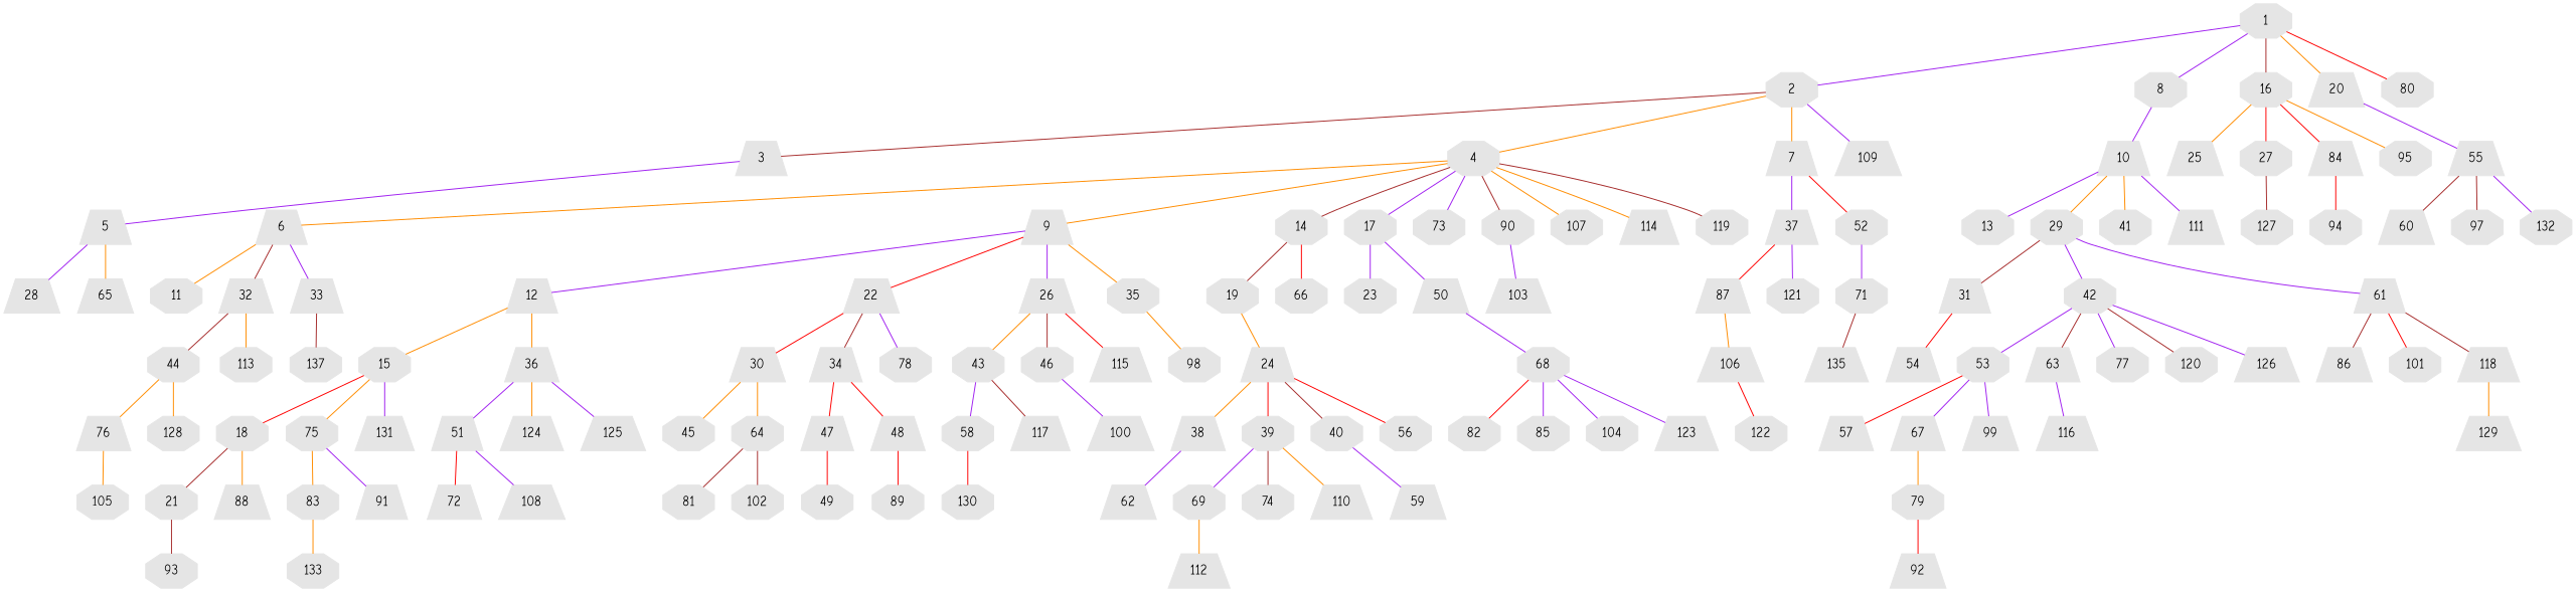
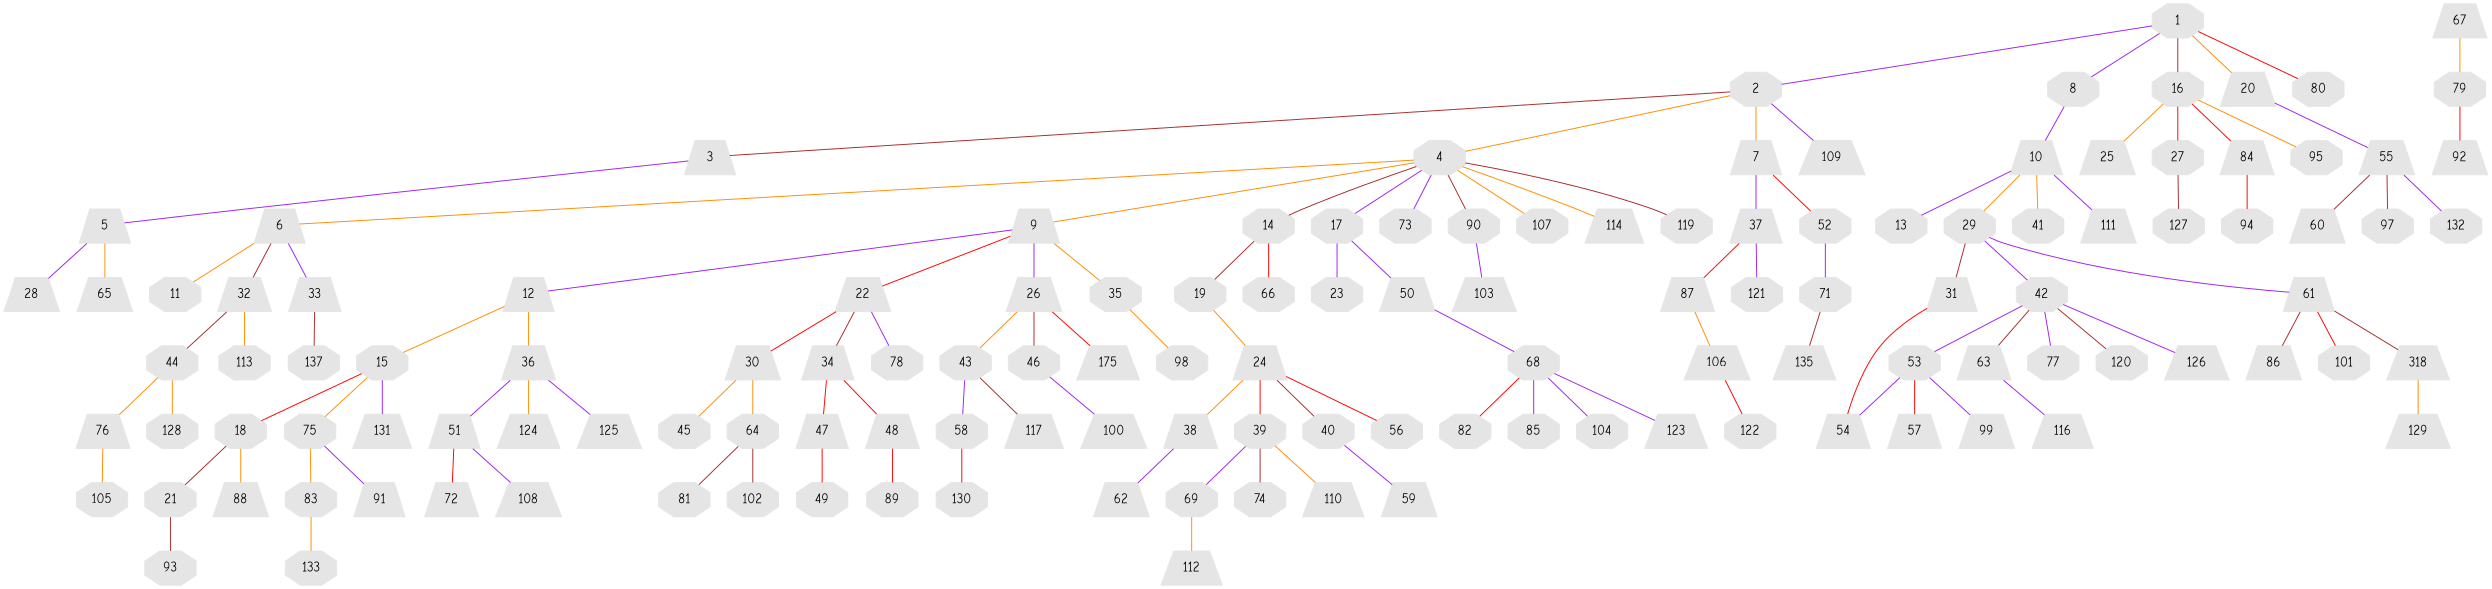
  graph {
    fontname="Comic Neue"
    node [color=gray90 fontname="Comic Neue" shape=octagon style=filled]
    edge [color=purple fontname="Comic Neue"]
    1
    2
    8
    16
    20 [shape=trapezium]
    80
    3 [shape=trapezium]
    4
    7 [shape=trapezium]
    109 [shape=trapezium]
    10 [shape=trapezium]
    25 [shape=trapezium]
    27
    84 [shape=trapezium]
    95
    55 [shape=trapezium]
    5 [shape=trapezium]
    6 [shape=trapezium]
    9 [shape=trapezium]
    14
    17
    73
    90
    107
    114 [shape=trapezium]
    119
    37 [shape=trapezium]
    52
    28 [shape=trapezium]
    65 [shape=trapezium]
    11
    32 [shape=trapezium]
    33 [shape=trapezium]
    12 [shape=trapezium]
    22 [shape=trapezium]
    26 [shape=trapezium]
    35
    19
    66
    23
    50 [shape=trapezium]
    103 [shape=trapezium]
    44
    113
    n45 [label=137]
    87 [shape=trapezium]
    121
    71
    13
    29
    41
    111 [shape=trapezium]
    15
    36 [shape=trapezium]
    30 [shape=trapezium]
    34 [shape=trapezium]
    78
    43
    46
-   115 [shape=trapezium]
+   115 [shape=trapezium label=175]
    98
    31 [shape=trapezium]
    42
    61 [shape=trapezium]
    18
    75
    131 [shape=trapezium]
    51 [shape=trapezium]
    124 [shape=trapezium]
    125 [shape=trapezium]
    24 [shape=trapezium]
    21
    88 [shape=trapezium]
    83
    91 [shape=trapezium]
    127
    94
    68
    93
    38 [shape=trapezium]
    39
    40
    56
    60 [shape=trapezium]
    97
    132
    45
    64
    47 [shape=trapezium]
    48 [shape=trapezium]
    62 [shape=trapezium]
    69
    74
    110 [shape=trapezium]
    59 [shape=trapezium]
    58
    117 [shape=trapezium]
    100 [shape=trapezium]
    54 [shape=trapezium]
    53
    63 [shape=trapezium]
    77
    120
    126 [shape=trapezium]
    86 [shape=trapezium]
    101
-   118 [shape=trapezium]
+   118 [shape=trapezium label=318]
    81
    102
    76 [shape=trapezium]
    128
    49
    89
    72 [shape=trapezium]
    108 [shape=trapezium]
    106 [shape=trapezium]
    112 [shape=trapezium]
    57 [shape=trapezium]
    67 [shape=trapezium]
    99 [shape=trapezium]
    116 [shape=trapezium]
    130
    105
    82
    85
    104
    123 [shape=trapezium]
    135 [shape=trapezium]
    79
    129 [shape=trapezium]
    92 [shape=trapezium]
    133
    122
    1 -- 2
    1 -- 8
    1 -- 16 [color=brown]
    1 -- 20 [color=darkorange]
    1 -- 80 [color=red]
    2 -- 3 [color=brown]
    2 -- 4 [color=darkorange]
    2 -- 7 [color=darkorange]
    2 -- 109
    8 -- 10
    16 -- 25 [color=darkorange]
    16 -- 27 [color=red]
    16 -- 84 [color=red]
    16 -- 95 [color=darkorange]
    20 -- 55
    3 -- 5
    4 -- 6 [color=darkorange]
    4 -- 9 [color=darkorange]
    4 -- 14 [color=brown]
    4 -- 17
    4 -- 73
    4 -- 90 [color=brown]
    4 -- 107 [color=darkorange]
    4 -- 114 [color=darkorange]
    4 -- 119 [color=brown]
    7 -- 37
    7 -- 52 [color=red]
    10 -- 13
    10 -- 29 [color=darkorange]
    10 -- 41 [color=darkorange]
    10 -- 111
    27 -- 127 [color=brown]
    84 -- 94 [color=red]
    55 -- 60 [color=brown]
    55 -- 97 [color=brown]
    55 -- 132
    5 -- 28
    5 -- 65 [color=darkorange]
    6 -- 11 [color=darkorange]
    6 -- 32 [color=brown]
    6 -- 33
    9 -- 12
    9 -- 22 [color=red]
    9 -- 26
    9 -- 35 [color=darkorange]
    14 -- 19 [color=brown]
    14 -- 66 [color=red]
    17 -- 23
    17 -- 50
    90 -- 103
    37 -- 87 [color=red]
    37 -- 121
    52 -- 71
    32 -- 44 [color=brown]
    32 -- 113 [color=darkorange]
    33 -- n45 [color=brown]
    12 -- 15 [color=darkorange]
    12 -- 36 [color=darkorange]
    22 -- 30 [color=red]
    22 -- 34 [color=brown]
    22 -- 78
    26 -- 43 [color=darkorange]
    26 -- 46 [color=brown]
    26 -- 115 [color=red]
    35 -- 98 [color=darkorange]
    19 -- 24 [color=darkorange]
    50 -- 68
    44 -- 76 [color=darkorange]
    44 -- 128 [color=darkorange]
    87 -- 106 [color=darkorange]
    71 -- 135 [color=brown]
    29 -- 31 [color=brown]
    29 -- 42
    29 -- 61
    15 -- 18 [color=red]
    15 -- 75 [color=darkorange]
    15 -- 131
    36 -- 51
    36 -- 124 [color=darkorange]
    36 -- 125
    30 -- 45 [color=darkorange]
    30 -- 64 [color=darkorange]
    34 -- 47 [color=red]
    34 -- 48 [color=red]
    43 -- 58
    43 -- 117 [color=brown]
    46 -- 100
    31 -- 54 [color=red]
    42 -- 53
    42 -- 63 [color=brown]
    42 -- 77
    42 -- 120 [color=brown]
    42 -- 126
    61 -- 86 [color=brown]
    61 -- 101 [color=red]
    61 -- 118 [color=brown]
    18 -- 21 [color=brown]
    18 -- 88 [color=darkorange]
    75 -- 83 [color=darkorange]
    75 -- 91
    51 -- 72 [color=red]
    51 -- 108
    24 -- 38 [color=darkorange]
    24 -- 39 [color=red]
    24 -- 40 [color=brown]
    24 -- 56 [color=red]
    21 -- 93 [color=brown]
    83 -- 133 [color=darkorange]
    68 -- 82 [color=red]
    68 -- 85
    68 -- 104
    68 -- 123
    38 -- 62
    39 -- 69
    39 -- 74 [color=brown]
    39 -- 110 [color=darkorange]
    40 -- 59
    64 -- 81 [color=brown]
    64 -- 102 [color=brown]
    47 -- 49 [color=red]
    48 -- 89 [color=red]
    69 -- 112 [color=darkorange]
    58 -- 130 [color=red]
    53 -- 57 [color=red]
-   53 -- 67
+   53 -- 54
    53 -- 99
    63 -- 116
    118 -- 129 [color=darkorange]
    76 -- 105 [color=darkorange]
    106 -- 122 [color=red]
    67 -- 79 [color=darkorange]
    79 -- 92 [color=red]
  }
